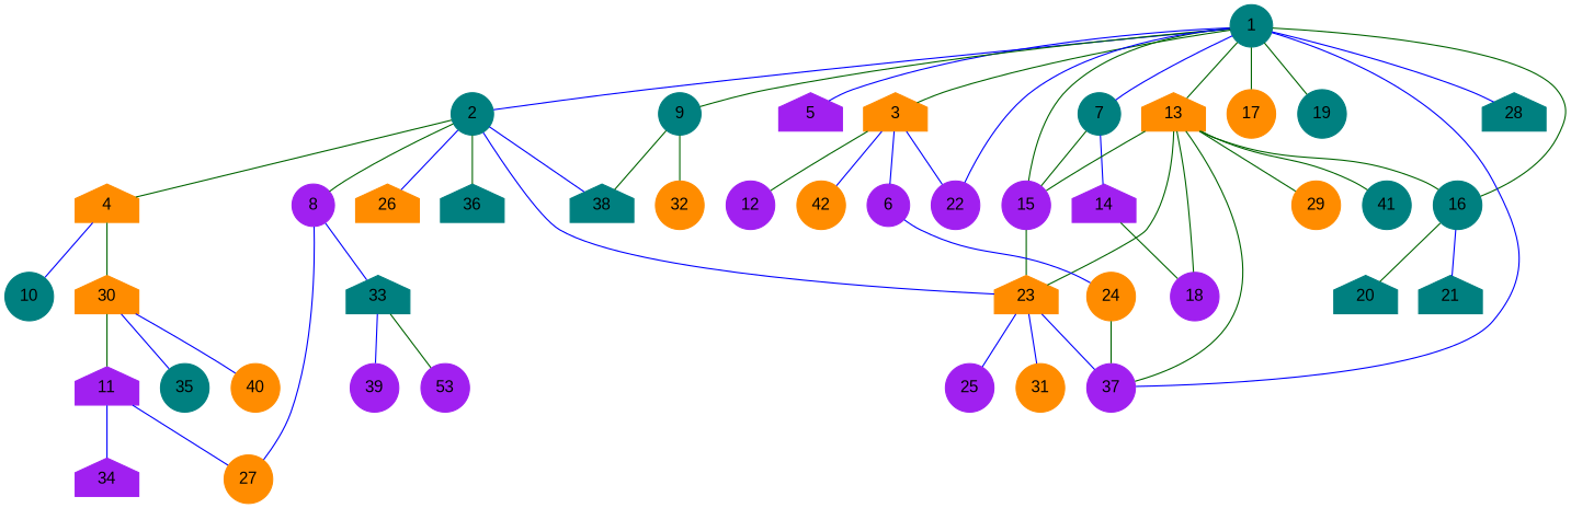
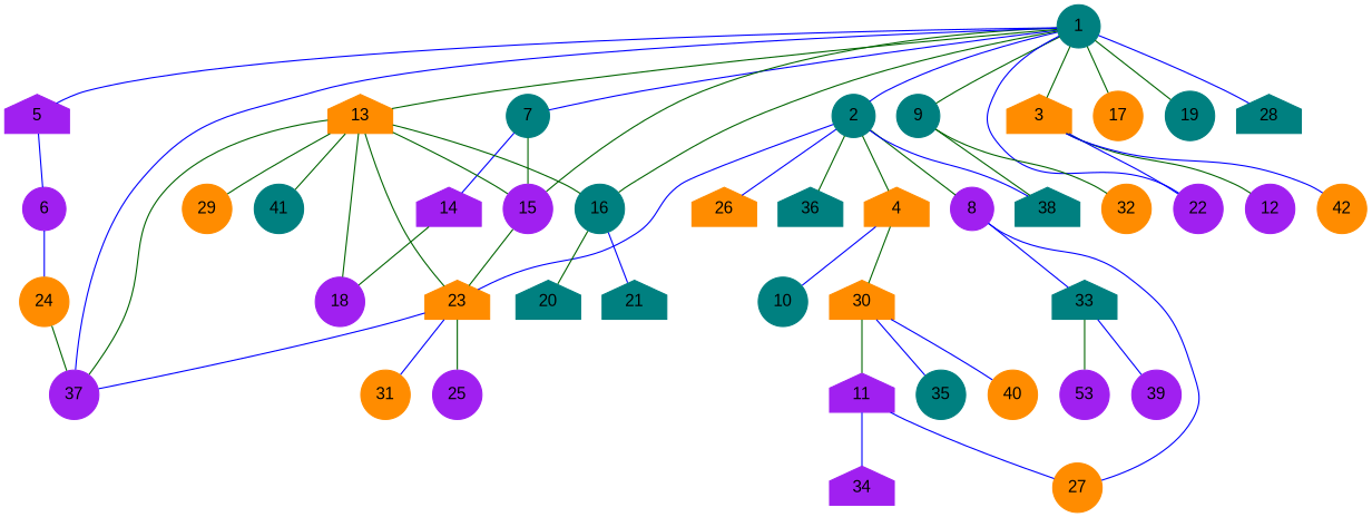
  graph {
    fontname="Liberation Sans"
    node [color=teal fontname="Liberation Sans" shape=circle style=filled]
    edge [color=darkgreen fontname="Liberation Sans" weight=1.0]
    1
    2
    3 [color=darkorange shape=house]
    5 [color=purple shape=house]
    7
    9
    13 [color=darkorange shape=house]
    15 [color=purple]
    16
    17 [color=darkorange]
    19
    22 [color=purple]
    28 [shape=house]
    37 [color=purple]
    4 [color=darkorange shape=house]
    8 [color=purple]
    23 [color=darkorange shape=house]
    26 [color=darkorange shape=house]
    36 [shape=house]
    38 [shape=house]
    6 [color=purple]
    12 [color=purple]
    42 [color=darkorange]
    14 [color=purple shape=house]
    32 [color=darkorange]
    18 [color=purple]
    29 [color=darkorange]
    41
    20 [shape=house]
    21 [shape=house]
    10
    30 [color=darkorange shape=house]
    27 [color=darkorange]
    33 [shape=house]
    25 [color=purple]
    31 [color=darkorange]
    24 [color=darkorange]
    11 [color=purple shape=house]
    35
    40 [color=darkorange]
    34 [color=purple shape=house]
    39 [color=purple]
    n43 [color=purple label=53]
    1 -- 2 [color=blue]
    1 -- 3
    1 -- 5 [color=blue]
    1 -- 7 [color=blue]
    1 -- 9
    1 -- 13
    1 -- 15
    1 -- 16
    1 -- 17 [weight=8.0]
    1 -- 19
    1 -- 22 [color=blue]
    1 -- 28 [color=blue]
    1 -- 37 [color=blue]
    2 -- 4
    2 -- 8
    2 -- 23 [color=blue]
    2 -- 26 [color=blue]
    2 -- 36
    2 -- 38 [color=blue]
    3 -- 22 [color=blue]
-   3 -- 6 [color=blue]
+   5 -- 6 [color=blue]
    3 -- 12
    3 -- 42 [color=blue]
    7 -- 15
    7 -- 14 [color=blue]
    9 -- 38
    9 -- 32
    13 -- 15
    13 -- 16
    13 -- 37
    13 -- 23
    13 -- 18
    13 -- 29
    13 -- 41
    15 -- 23
    16 -- 20
    16 -- 21 [color=blue]
    4 -- 10 [color=blue]
    4 -- 30
    8 -- 27 [color=blue]
    8 -- 33 [color=blue]
    23 -- 37 [color=blue]
-   23 -- 25 [color=blue weight=2.0]
+   23 -- 25 [weight=2.0]
    23 -- 31 [color=blue]
    6 -- 24 [color=blue weight=2.0]
    14 -- 18
    30 -- 11 [weight=5.0]
    30 -- 35 [color=blue]
    30 -- 40 [color=blue]
    33 -- 39 [color=blue]
    33 -- n43
    24 -- 37 [weight=3.0]
    11 -- 27 [color=blue]
    11 -- 34 [color=blue]
  }
